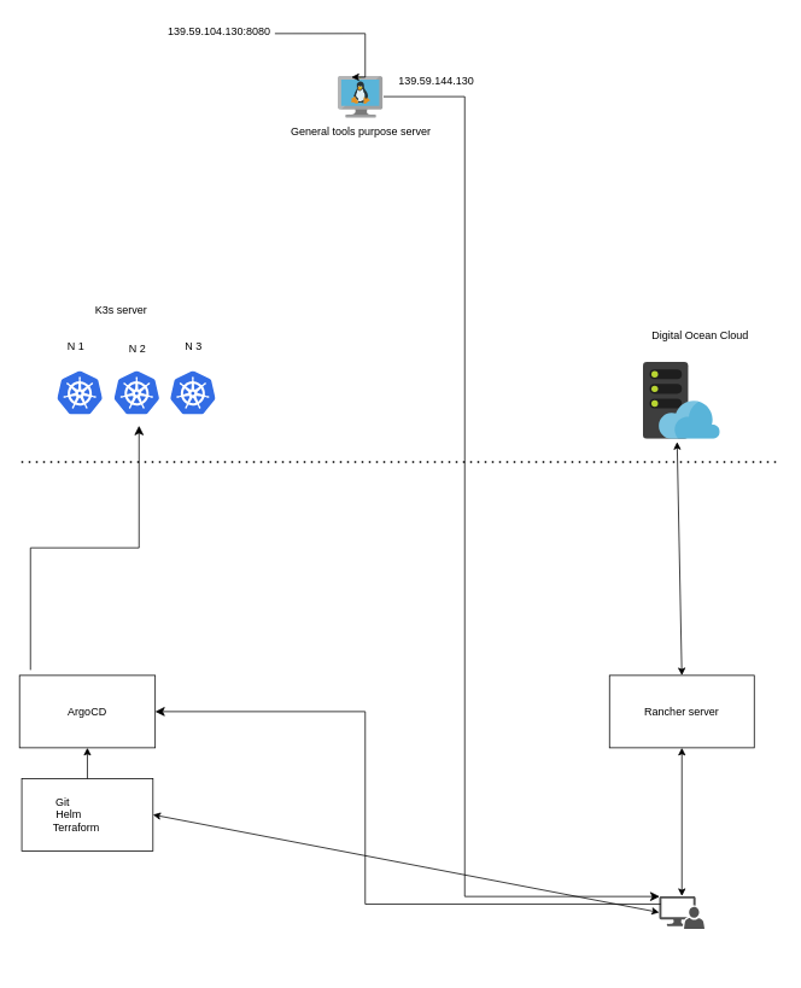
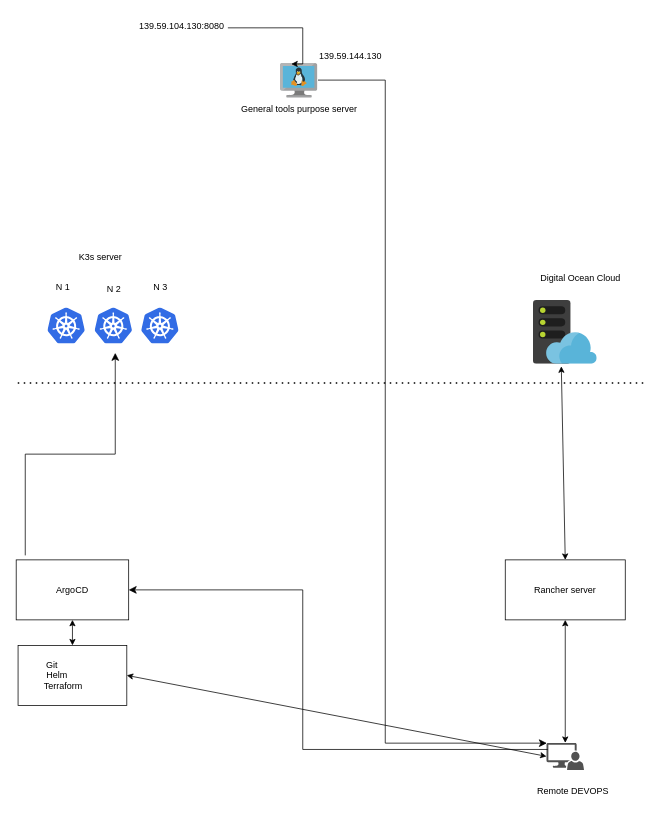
  <mxCell id="0" />
  <mxCell id="1" parent="0" />
  <mxCell id="2" value="Rancher server" style="rounded=0;whiteSpace=wrap;html=1;" parent="1" vertex="1"><mxGeometry x="673" y="746" width="160" height="80" as="geometry" /></mxCell>
  <mxCell id="3" value="ArgoCD" style="rounded=0;whiteSpace=wrap;html=1;" parent="1" vertex="1"><mxGeometry x="20.92" y="746" width="150" height="80" as="geometry" /></mxCell>
  <mxCell id="4" value="Git&amp;nbsp; &amp;nbsp; &amp;nbsp; &amp;nbsp; &amp;nbsp; &amp;nbsp; &amp;nbsp; &amp;nbsp;&amp;nbsp;&lt;br&gt;&amp;nbsp;Helm&amp;nbsp; &amp;nbsp; &amp;nbsp; &amp;nbsp; &amp;nbsp; &amp;nbsp; &amp;nbsp;&lt;br&gt;Terraform&amp;nbsp; &amp;nbsp; &amp;nbsp; &amp;nbsp;" style="rounded=0;whiteSpace=wrap;html=1;" parent="1" vertex="1"><mxGeometry x="23.42" y="860" width="145" height="80" as="geometry" /></mxCell>
  <mxCell id="5" value="" style="endArrow=none;dashed=1;html=1;dashPattern=1 3;strokeWidth=2;rounded=0;" parent="1" edge="1"><mxGeometry width="50" height="50" relative="1" as="geometry"><mxPoint x="23" y="510" as="sourcePoint" /><mxPoint x="863" y="510" as="targetPoint" /></mxGeometry></mxCell>
  <mxCell id="6" value="N 1" style="text;html=1;align=center;verticalAlign=middle;resizable=0;points=[];autosize=1;strokeColor=none;fillColor=none;" parent="1" vertex="1"><mxGeometry x="63" y="368" width="40" height="30" as="geometry" /></mxCell>
  <mxCell id="7" value="N 2" style="text;html=1;align=center;verticalAlign=middle;resizable=0;points=[];autosize=1;strokeColor=none;fillColor=none;" parent="1" vertex="1"><mxGeometry x="130.92" y="370" width="40" height="30" as="geometry" /></mxCell>
  <mxCell id="8" value="N 3" style="text;html=1;align=center;verticalAlign=middle;resizable=0;points=[];autosize=1;strokeColor=none;fillColor=none;" parent="1" vertex="1"><mxGeometry x="193" y="368" width="40" height="30" as="geometry" /></mxCell>
  <mxCell id="9" value="Digital Ocean Cloud" style="text;html=1;align=center;verticalAlign=middle;resizable=0;points=[];autosize=1;strokeColor=none;fillColor=none;" parent="1" vertex="1"><mxGeometry x="708" y="355" width="130" height="30" as="geometry" /></mxCell>
+ <mxCell id="10" value="Remote DEVOPS" style="text;html=1;align=center;verticalAlign=middle;resizable=0;points=[];autosize=1;strokeColor=none;fillColor=none;" parent="1" vertex="1"><mxGeometry x="703" y="1040" width="120" height="30" as="geometry" /></mxCell>
  <mxCell id="11" value="" style="image;sketch=0;aspect=fixed;html=1;points=[];align=center;fontSize=12;image=img/lib/mscae/Kubernetes.svg;" parent="1" vertex="1"><mxGeometry x="63" y="410" width="50" height="48" as="geometry" /></mxCell>
  <mxCell id="12" value="" style="image;sketch=0;aspect=fixed;html=1;points=[];align=center;fontSize=12;image=img/lib/mscae/Kubernetes.svg;" parent="1" vertex="1"><mxGeometry x="125.92" y="410" width="50" height="48" as="geometry" /></mxCell>
  <mxCell id="13" value="" style="image;sketch=0;aspect=fixed;html=1;points=[];align=center;fontSize=12;image=img/lib/mscae/Kubernetes.svg;" parent="1" vertex="1"><mxGeometry x="188" y="410" width="50" height="48" as="geometry" /></mxCell>
  <mxCell id="14" value="K3s server" style="text;html=1;align=center;verticalAlign=middle;resizable=0;points=[];autosize=1;strokeColor=none;fillColor=none;" parent="1" vertex="1"><mxGeometry x="93" y="328" width="80" height="30" as="geometry" /></mxCell>
  <mxCell id="15" value="" style="sketch=0;pointerEvents=1;shadow=0;dashed=0;html=1;strokeColor=none;labelPosition=center;verticalLabelPosition=bottom;verticalAlign=top;align=center;fillColor=#515151;shape=mxgraph.mscae.system_center.admin_console" parent="1" vertex="1"><mxGeometry x="728" y="990" width="50" height="36" as="geometry" /></mxCell>
  <mxCell id="16" value="" style="image;sketch=0;aspect=fixed;html=1;points=[];align=center;fontSize=12;image=img/lib/mscae/VM_Linux.svg;" parent="1" vertex="1"><mxGeometry x="373" y="84" width="50" height="46" as="geometry" /></mxCell>
  <mxCell id="17" value="General tools purpose server" style="text;html=1;align=center;verticalAlign=middle;resizable=0;points=[];autosize=1;strokeColor=none;fillColor=none;" parent="1" vertex="1"><mxGeometry x="308" y="130" width="180" height="30" as="geometry" /></mxCell>
- <mxCell id="18" value="" style="endArrow=none;startArrow=classic;html=1;rounded=0;exitX=0.5;exitY=1;exitDx=0;exitDy=0;entryX=0.5;entryY=0;entryDx=0;entryDy=0;" parent="1" source="3" target="4" edge="1"><mxGeometry width="50" height="50" relative="1" as="geometry"><mxPoint x="453" y="890" as="sourcePoint" /><mxPoint x="503" y="840" as="targetPoint" /></mxGeometry></mxCell>
+ <mxCell id="18" value="" style="endArrow=classic;startArrow=classic;html=1;rounded=0;exitX=0.5;exitY=1;exitDx=0;exitDy=0;entryX=0.5;entryY=0;entryDx=0;entryDy=0;" parent="1" source="3" target="4" edge="1"><mxGeometry width="50" height="50" relative="1" as="geometry"><mxPoint x="453" y="890" as="sourcePoint" /><mxPoint x="503" y="840" as="targetPoint" /></mxGeometry></mxCell>
  <mxCell id="19" value="" style="image;sketch=0;aspect=fixed;html=1;points=[];align=center;fontSize=12;image=img/lib/mscae/WebHosting.svg;" parent="1" vertex="1"><mxGeometry x="710.5" y="400" width="85" height="85" as="geometry" /></mxCell>
  <mxCell id="20" value="" style="endArrow=classic;startArrow=classic;html=1;rounded=0;entryX=0.438;entryY=1.035;entryDx=0;entryDy=0;entryPerimeter=0;exitX=0.5;exitY=0;exitDx=0;exitDy=0;" parent="1" source="2" target="19" edge="1"><mxGeometry width="50" height="50" relative="1" as="geometry"><mxPoint x="453" y="740" as="sourcePoint" /><mxPoint x="503" y="690" as="targetPoint" /></mxGeometry></mxCell>
  <mxCell id="21" value="" style="endArrow=classic;startArrow=classic;html=1;rounded=0;exitX=0.5;exitY=0;exitDx=0;exitDy=0;exitPerimeter=0;entryX=0.5;entryY=1;entryDx=0;entryDy=0;" parent="1" source="15" target="2" edge="1"><mxGeometry width="50" height="50" relative="1" as="geometry"><mxPoint x="453" y="740" as="sourcePoint" /><mxPoint x="503" y="690" as="targetPoint" /></mxGeometry></mxCell>
  <mxCell id="22" value="" style="endArrow=classic;startArrow=classic;html=1;rounded=0;entryX=0;entryY=0.5;entryDx=0;entryDy=0;entryPerimeter=0;exitX=1;exitY=0.5;exitDx=0;exitDy=0;" parent="1" source="4" target="15" edge="1"><mxGeometry width="50" height="50" relative="1" as="geometry"><mxPoint x="453" y="890" as="sourcePoint" /><mxPoint x="503" y="840" as="targetPoint" /></mxGeometry></mxCell>
  <mxCell id="23" value="" style="edgeStyle=elbowEdgeStyle;elbow=horizontal;endArrow=classic;html=1;curved=0;rounded=0;endSize=8;startSize=8;exitX=0.032;exitY=0.244;exitDx=0;exitDy=0;exitPerimeter=0;entryX=1;entryY=0.5;entryDx=0;entryDy=0;" parent="1" source="15" target="3" edge="1"><mxGeometry width="50" height="50" relative="1" as="geometry"><mxPoint x="453" y="740" as="sourcePoint" /><mxPoint x="503" y="690" as="targetPoint" /><Array as="points"><mxPoint x="403" y="880" /></Array></mxGeometry></mxCell>
  <mxCell id="24" value="" style="edgeStyle=elbowEdgeStyle;elbow=vertical;endArrow=classic;html=1;curved=0;rounded=0;endSize=8;startSize=8;" parent="1" edge="1"><mxGeometry width="50" height="50" relative="1" as="geometry"><mxPoint x="33" y="740" as="sourcePoint" /><mxPoint x="153" y="470" as="targetPoint" /></mxGeometry></mxCell>
  <mxCell id="25" value="" style="edgeStyle=elbowEdgeStyle;elbow=horizontal;endArrow=classic;html=1;curved=0;rounded=0;endSize=8;startSize=8;exitX=1.007;exitY=0.485;exitDx=0;exitDy=0;exitPerimeter=0;entryX=0.01;entryY=0.01;entryDx=0;entryDy=0;entryPerimeter=0;" parent="1" source="16" target="15" edge="1"><mxGeometry width="50" height="50" relative="1" as="geometry"><mxPoint x="453" y="450" as="sourcePoint" /><mxPoint x="563" y="690" as="targetPoint" /><Array as="points"><mxPoint x="513" y="590" /></Array></mxGeometry></mxCell>
  <mxCell id="26" value="139.59.104.130:8080" style="text;whiteSpace=wrap;html=1;" vertex="1" parent="1"><mxGeometry x="183" y="20" width="150" height="20" as="geometry" /></mxCell>
  <mxCell id="27" style="edgeStyle=orthogonalEdgeStyle;rounded=0;orthogonalLoop=1;jettySize=auto;html=1;exitX=0.801;exitY=0.832;exitDx=0;exitDy=0;entryX=0.295;entryY=0.018;entryDx=0;entryDy=0;entryPerimeter=0;exitPerimeter=0;" edge="1" parent="1" source="26" target="16"><mxGeometry relative="1" as="geometry"><Array as="points"><mxPoint x="403" y="37" /><mxPoint x="403" y="85" /></Array></mxGeometry></mxCell>
- <mxCell id="28" value="139.59.144.130" style="text;whiteSpace=wrap;html=1;" vertex="1" parent="1"><mxGeometry x="438" y="75" width="150" height="40" as="geometry" /></mxCell>
+ <mxCell id="28" value="139.59.144.130" style="text;whiteSpace=wrap;html=1;" vertex="1" parent="1"><mxGeometry x="423" y="60" width="150" height="40" as="geometry" /></mxCell>
